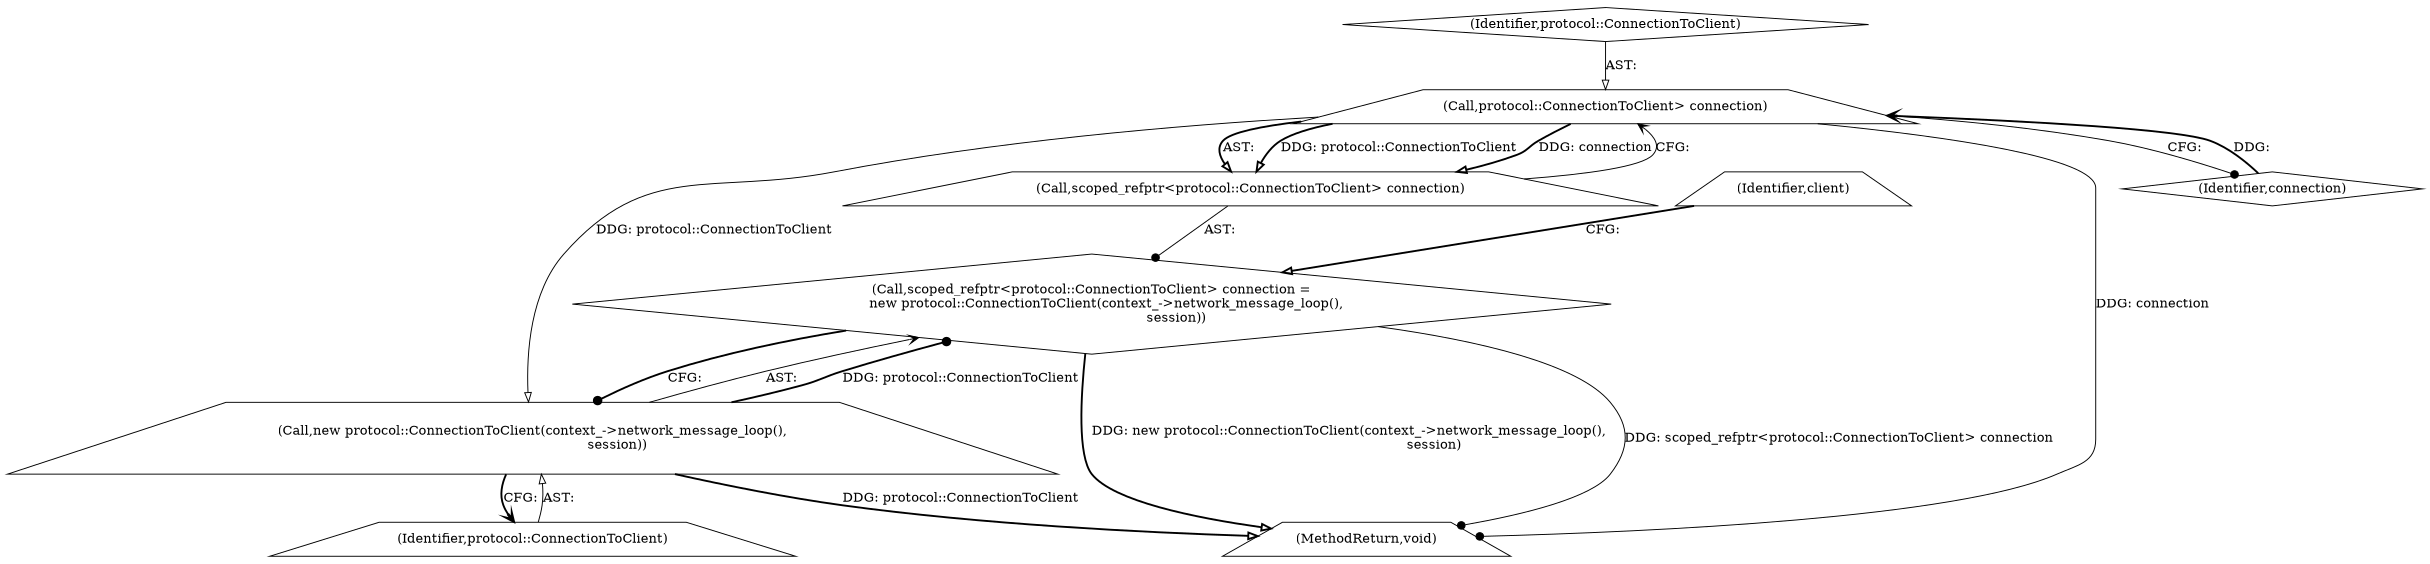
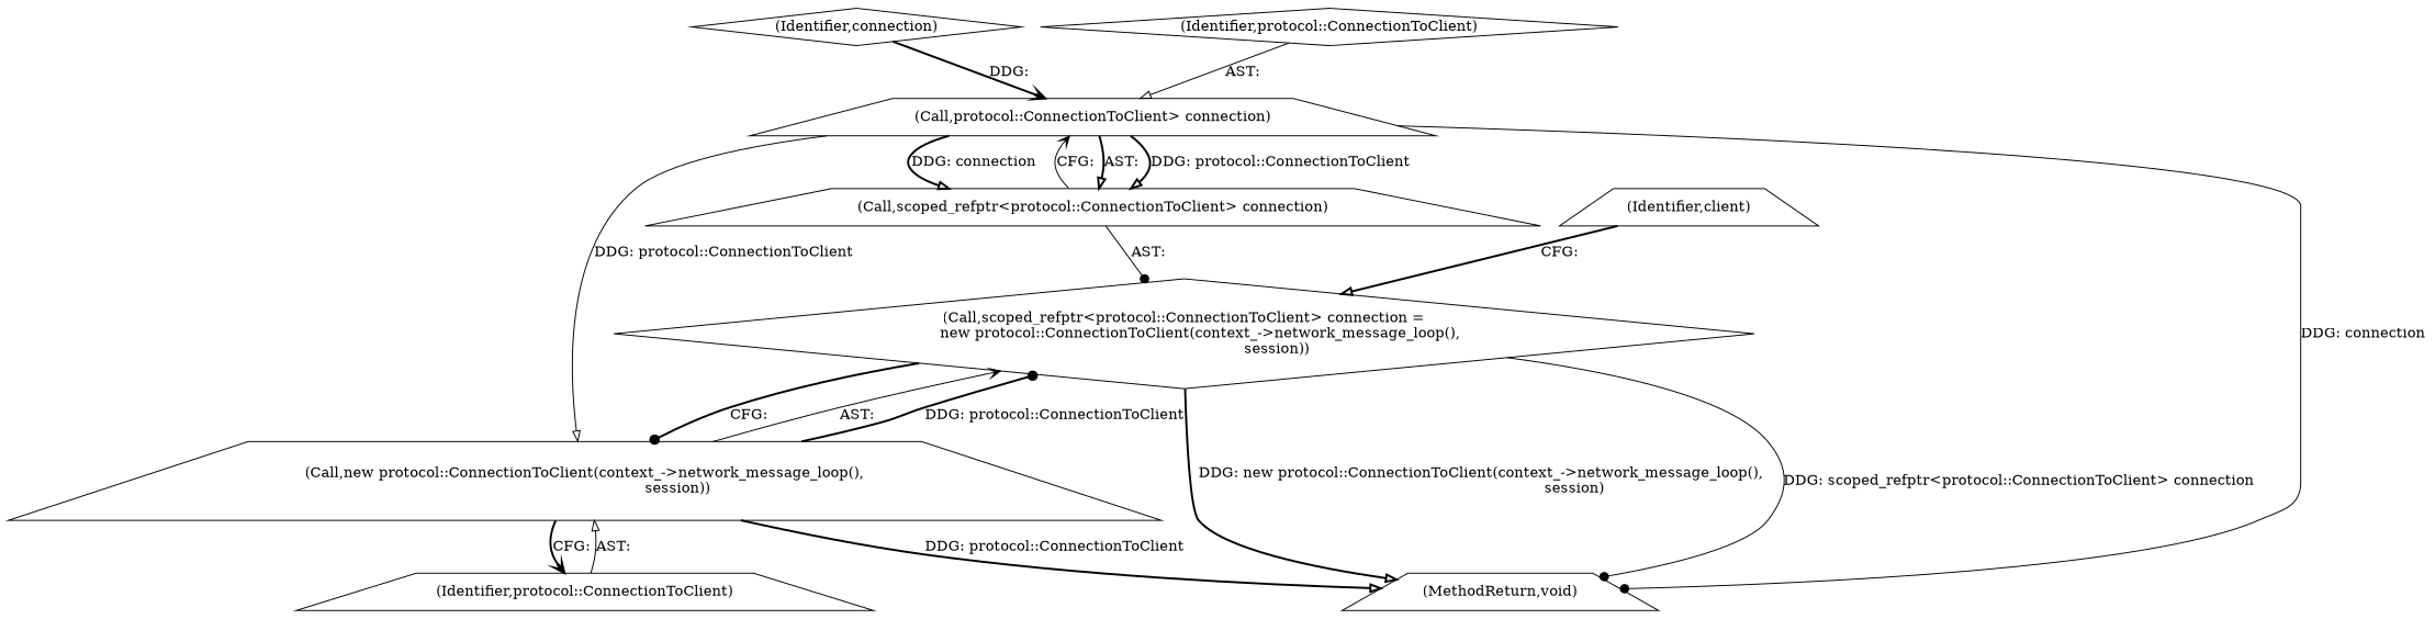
  digraph {
    node [shape=trapezium]
    edge [arrowhead=onormal style=bold]
    n1 [label="(Call,scoped_refptr<protocol::ConnectionToClient> connection =\n       new protocol::ConnectionToClient(context_->network_message_loop(),\n                                        session))" shape=diamond]
    n2 [label="(Call,new protocol::ConnectionToClient(context_->network_message_loop(),\n                                        session))"]
    n3 [label="(MethodReturn,void)"]
    n4 [label="(Identifier,protocol::ConnectionToClient)"]
    n5 [label="(Call,protocol::ConnectionToClient> connection)"]
    n6 [label="(Identifier,connection)" shape=diamond]
    n7 [label="(Call,scoped_refptr<protocol::ConnectionToClient> connection)"]
    n8 [label="(Identifier,protocol::ConnectionToClient)" shape=diamond]
    n9 [label="(Identifier,client)"]
    n1 -> n2 [arrowhead=dot label="CFG: "]
    n1 -> n3 [arrowhead=dot label="DDG: scoped_refptr<protocol::ConnectionToClient> connection" style=solid]
    n1 -> n3 [label="DDG: new protocol::ConnectionToClient(context_->network_message_loop(),\n                                        session)"]
    n2 -> n1 [arrowhead=vee label="AST: " style=solid]
    n2 -> n1 [arrowhead=dot label="DDG: protocol::ConnectionToClient"]
    n2 -> n3 [label="DDG: protocol::ConnectionToClient"]
    n2 -> n4 [arrowhead=vee label="CFG: "]
    n4 -> n2 [label="AST: " style=solid]
    n5 -> n2 [label="DDG: protocol::ConnectionToClient" style=solid]
    n5 -> n3 [arrowhead=dot label="DDG: connection" style=solid]
-   n5 -> n6 [arrowhead=dot label="CFG: " style=solid]
    n5 -> n7 [label="AST: "]
    n5 -> n7 [label="DDG: protocol::ConnectionToClient"]
    n5 -> n7 [label="DDG: connection"]
    n6 -> n5 [arrowhead=vee label="DDG: "]
    n7 -> n1 [arrowhead=dot label="AST: " style=solid]
    n7 -> n5 [arrowhead=vee label="CFG: " style=solid]
    n8 -> n5 [label="AST: " style=solid]
    n9 -> n1 [label="CFG: "]
  }
